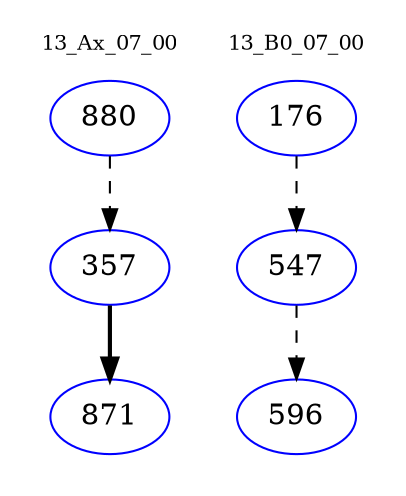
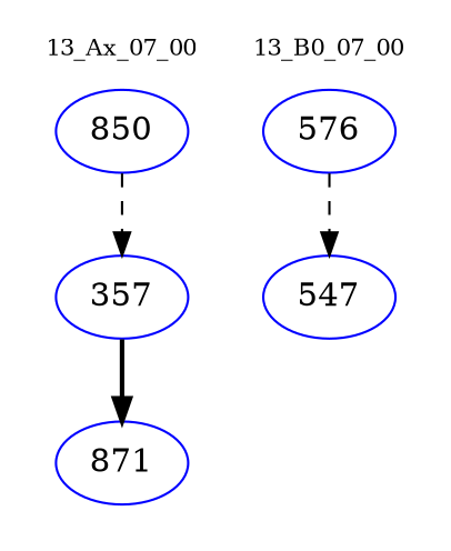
  digraph {
    node [color=blue]
    edge [color=black style=dashed]
-   n1 [label=880]
+   n1 [label=850]
    n2 [label=357]
    n3 [label=871]
-   n4 [label=176]
+   n4 [label=576]
    n5 [label=547]
-   n6 [label=596]
    subgraph cluster_1 {
      color=white
      fontsize=10
      label="13_Ax_07_00"
      n1
      n2
      n3
    }
    subgraph cluster_2 {
      color=white
      fontsize=10
      label="13_B0_07_00"
      n4
      n5
-     n6
    }
    n1 -> n2
    n2 -> n3 [style=bold]
    n4 -> n5
-   n5 -> n6
  }
